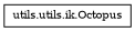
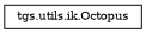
  digraph {
    rankdir=LR
    fontname="DejaVu Serif"
-   n1 [color=black fillcolor=white fontname="DejaVu Serif" fontsize=10 height=0.2 label="utils.utils.ik.Octopus" shape=record style=filled width=0.4]
+   n1 [color=black fillcolor=white fontname="DejaVu Serif" fontsize=10 height=0.2 label="tgs.utils.ik.Octopus" shape=record style=filled width=0.4]
  }
